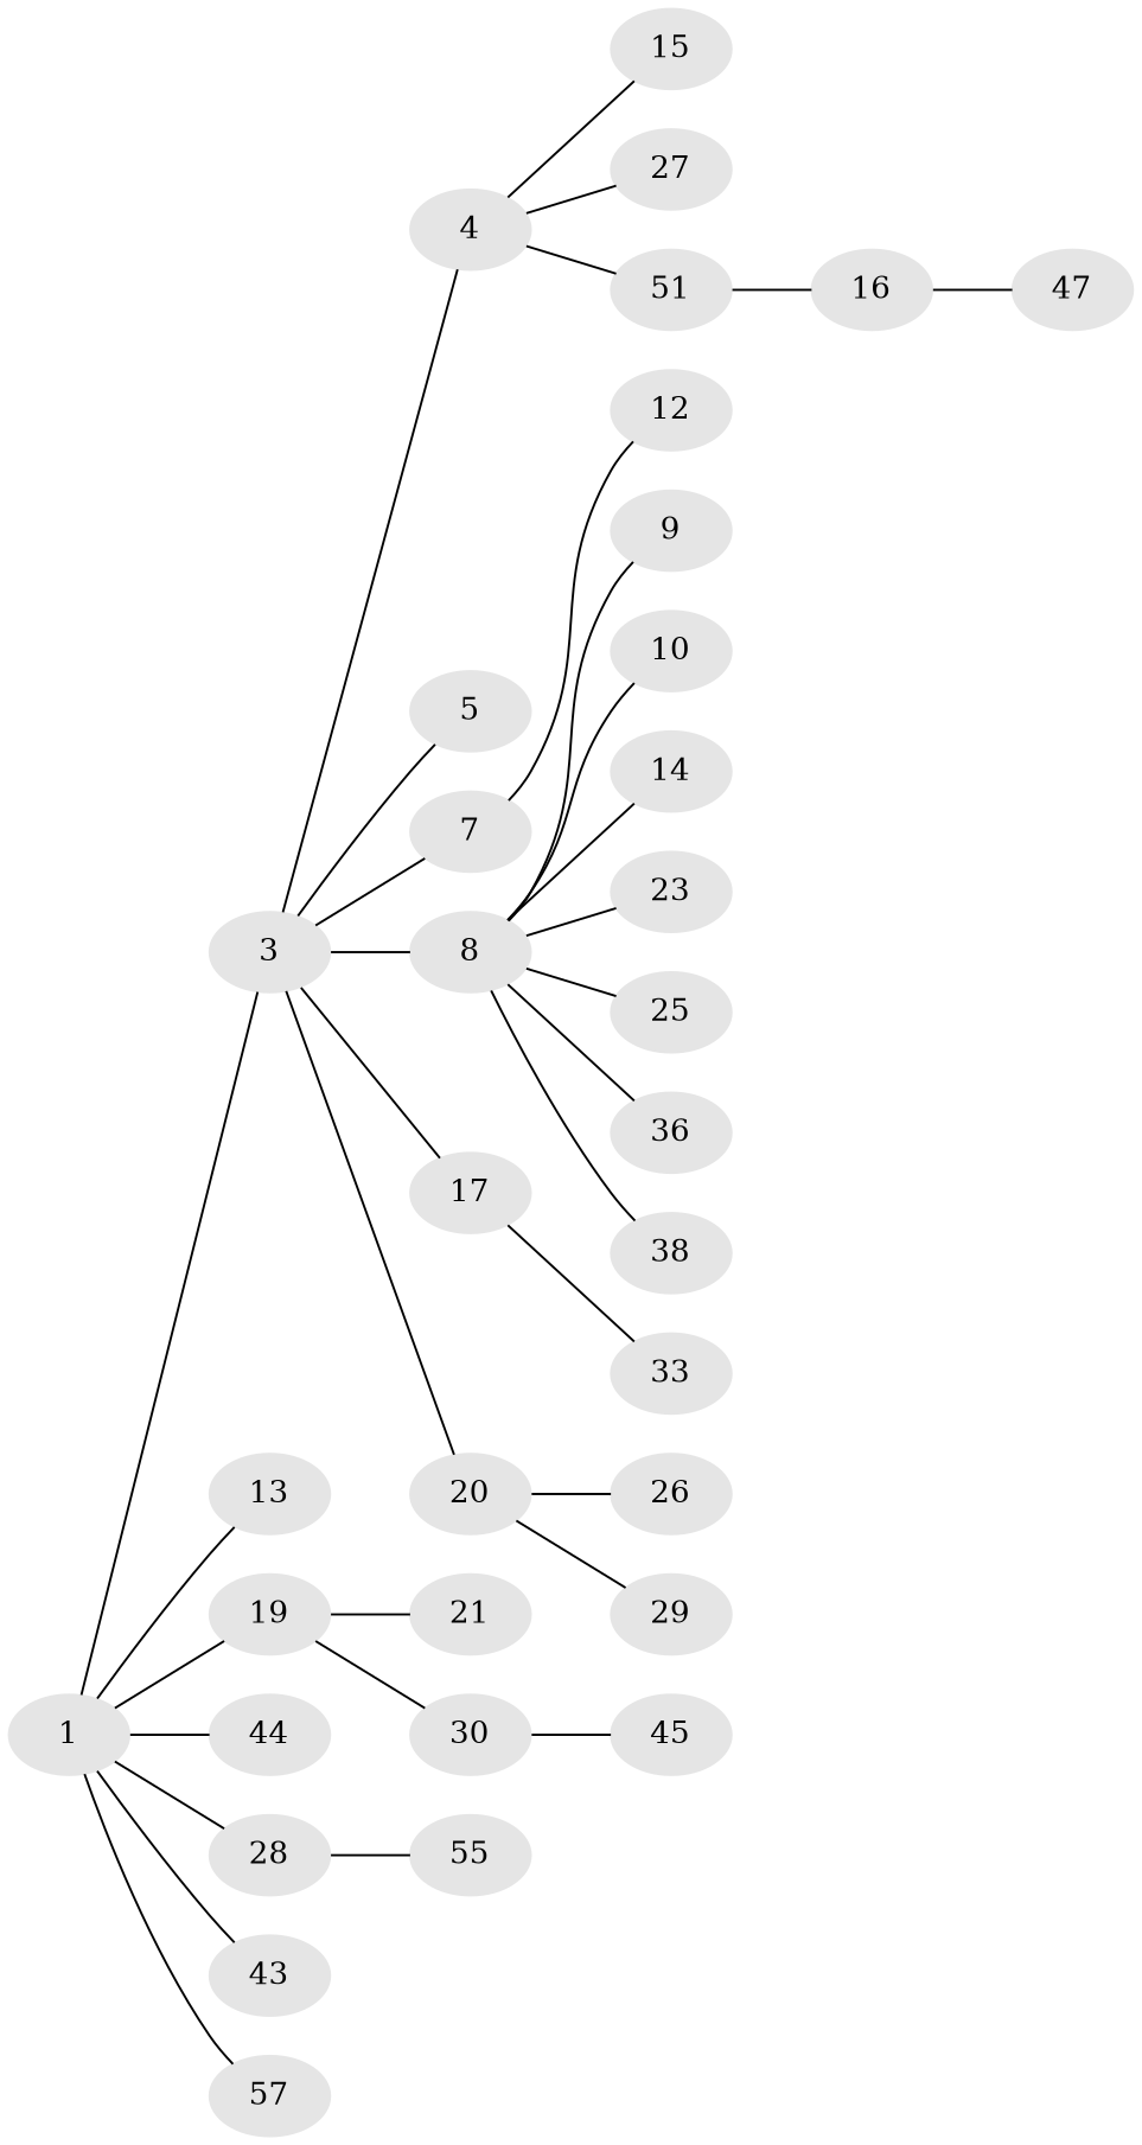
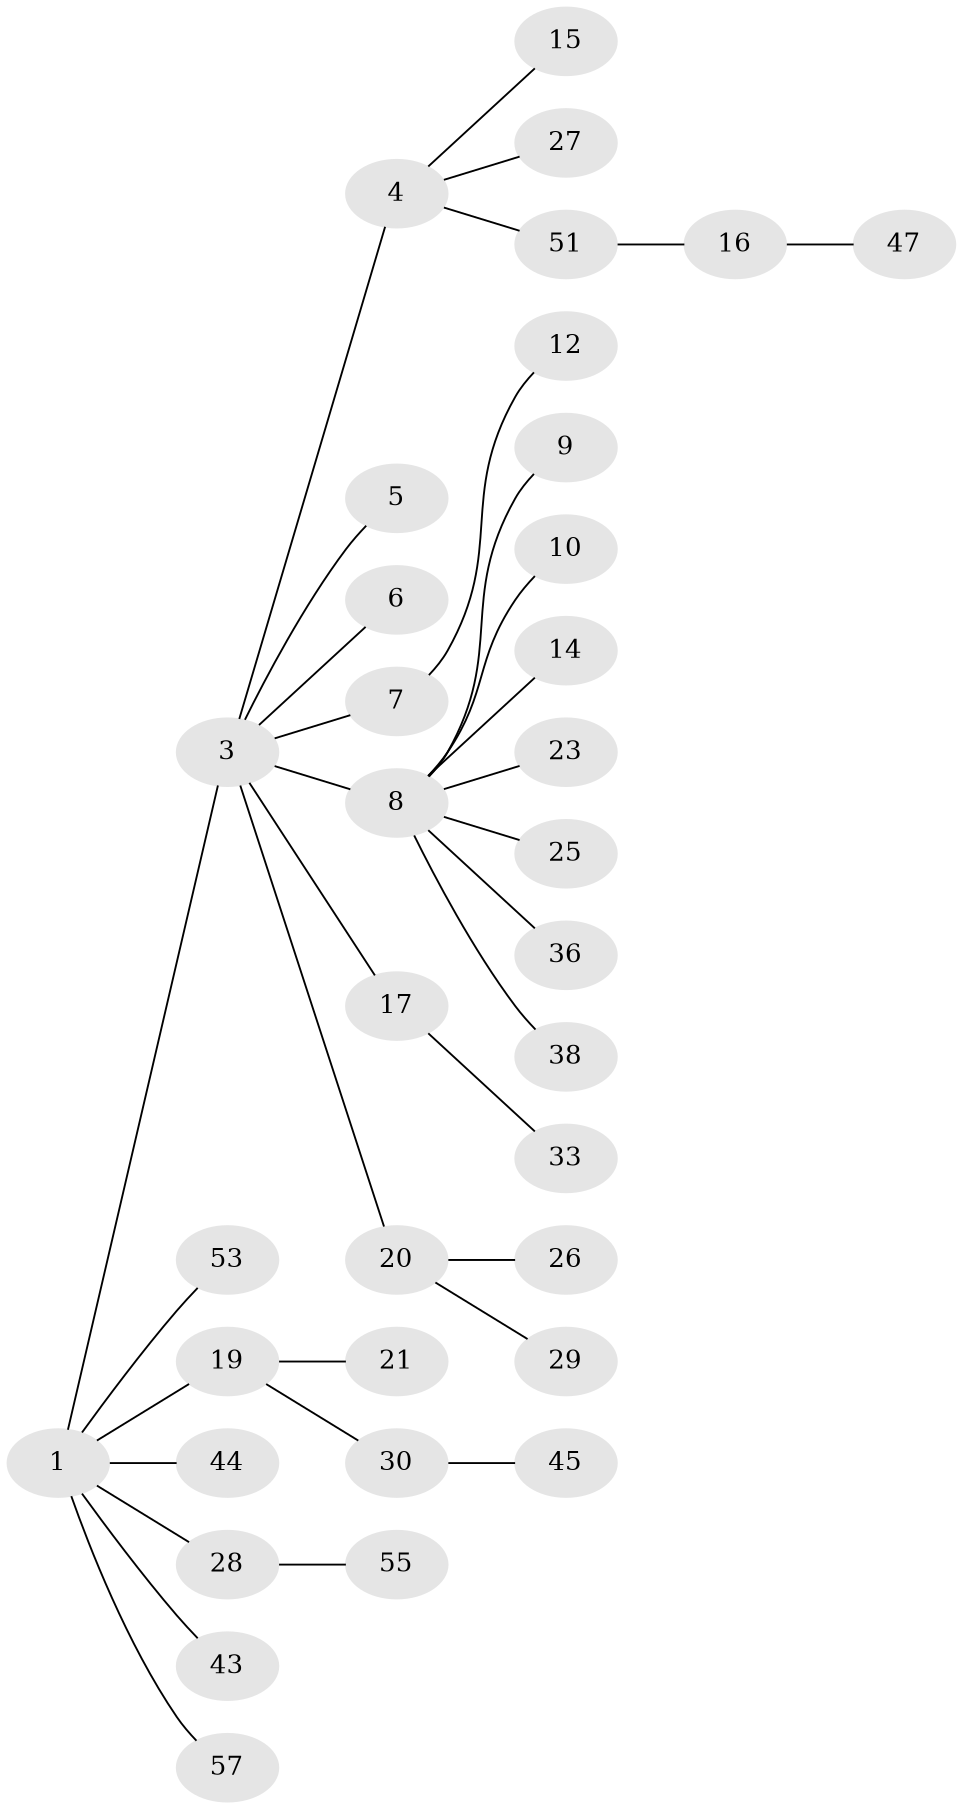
  graph {
    rankdir=LR
    node [color=gray90 style=filled]
    1 [super="+2+11"]
    3
-   13
+   13 [label=53]
    19 [super="+48+41+37+22"]
    n5 [label=44]
    28
    43
    57
    4 [super="+18+31+39+59+40+34"]
    5
+   6
    7 [super="+32+46"]
    8 [super="+42"]
    17
    20
    21
    30
    n18 [label=55 super="+55"]
    15
    27
    51 [super="+52"]
    12
    9
    10
    14
    23
    25
    36 [super="+44"]
    38
    33
    26
    29
    16
    47
    45
    1 -- 3
    1 -- 13
    1 -- 19
    1 -- n5
    1 -- 28
    1 -- 43
    1 -- 57
    3 -- 4
    3 -- 5
+   3 -- 6
    3 -- 7
    3 -- 8
    3 -- 17
    3 -- 20
    19 -- 21
    19 -- 30
    28 -- n18
    4 -- 15
    4 -- 27
    4 -- 51
    7 -- 12
    8 -- 9
    8 -- 10
    8 -- 14
    8 -- 23
    8 -- 25
    8 -- 36
    8 -- 38
    17 -- 33
    20 -- 26
    20 -- 29
    30 -- 45
    51 -- 16
    16 -- 47
  }
